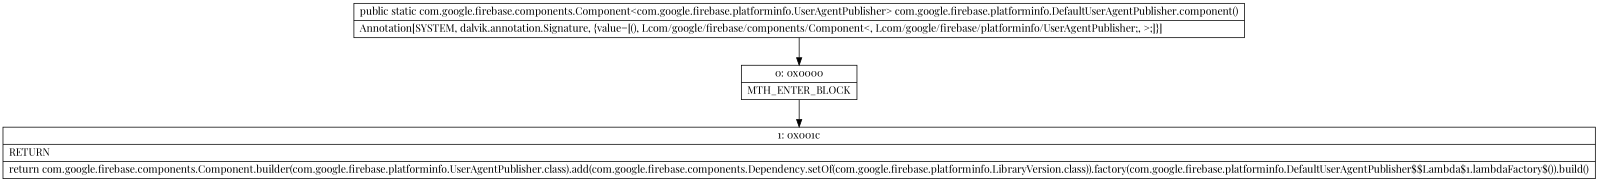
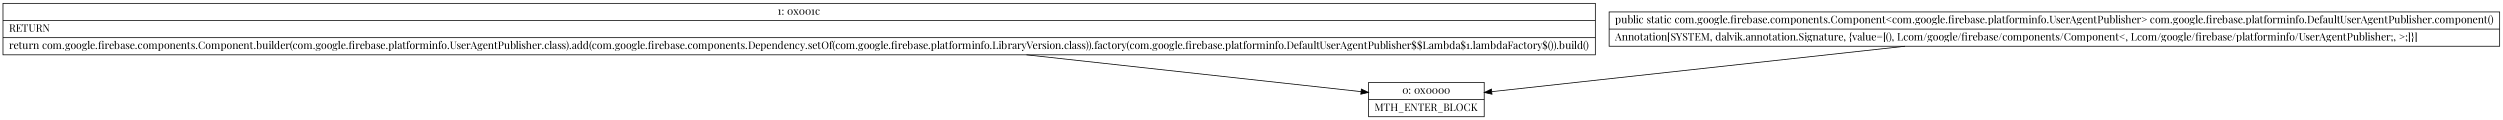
  digraph {
    fontname="Playfair Display"
    node [shape=record fontname="Playfair Display"]
    edge [fontname="Playfair Display"]
    n1 [label="{0\:\ 0x0000|MTH_ENTER_BLOCK\l}"]
    n2 [label="{1\:\ 0x001c|RETURN\l|return com.google.firebase.components.Component.builder(com.google.firebase.platforminfo.UserAgentPublisher.class).add(com.google.firebase.components.Dependency.setOf(com.google.firebase.platforminfo.LibraryVersion.class)).factory(com.google.firebase.platforminfo.DefaultUserAgentPublisher$$Lambda$1.lambdaFactory$()).build()\l}"]
    n3 [label="{public static com.google.firebase.components.Component\<com.google.firebase.platforminfo.UserAgentPublisher\> com.google.firebase.platforminfo.DefaultUserAgentPublisher.component()  | Annotation[SYSTEM, dalvik.annotation.Signature, \{value=[(), Lcom\/google\/firebase\/components\/Component\<, Lcom\/google\/firebase\/platforminfo\/UserAgentPublisher;, \>;]\}]\l}"]
-   n1 -> n2
+   n2 -> n1
    n3 -> n1
  }
